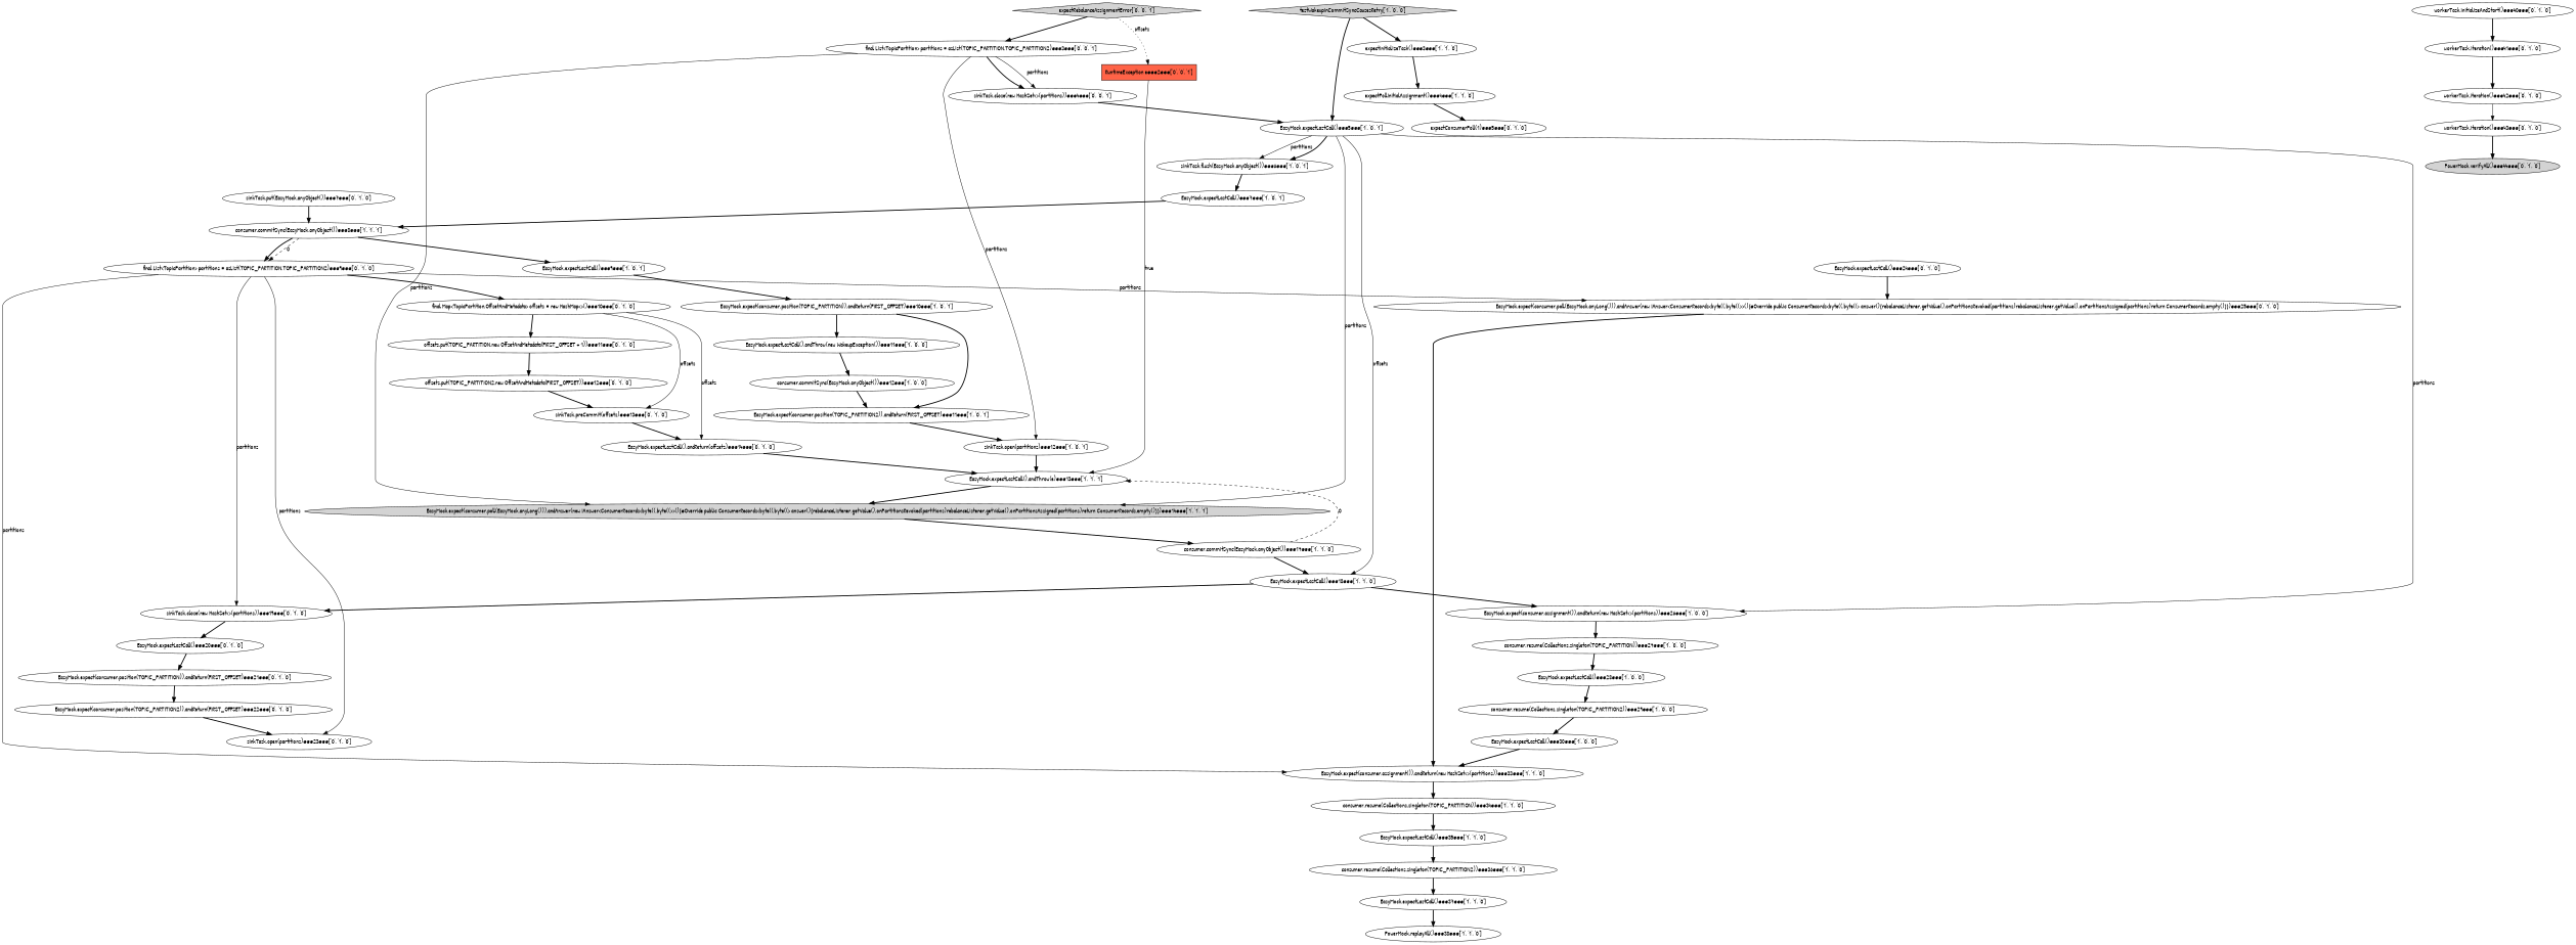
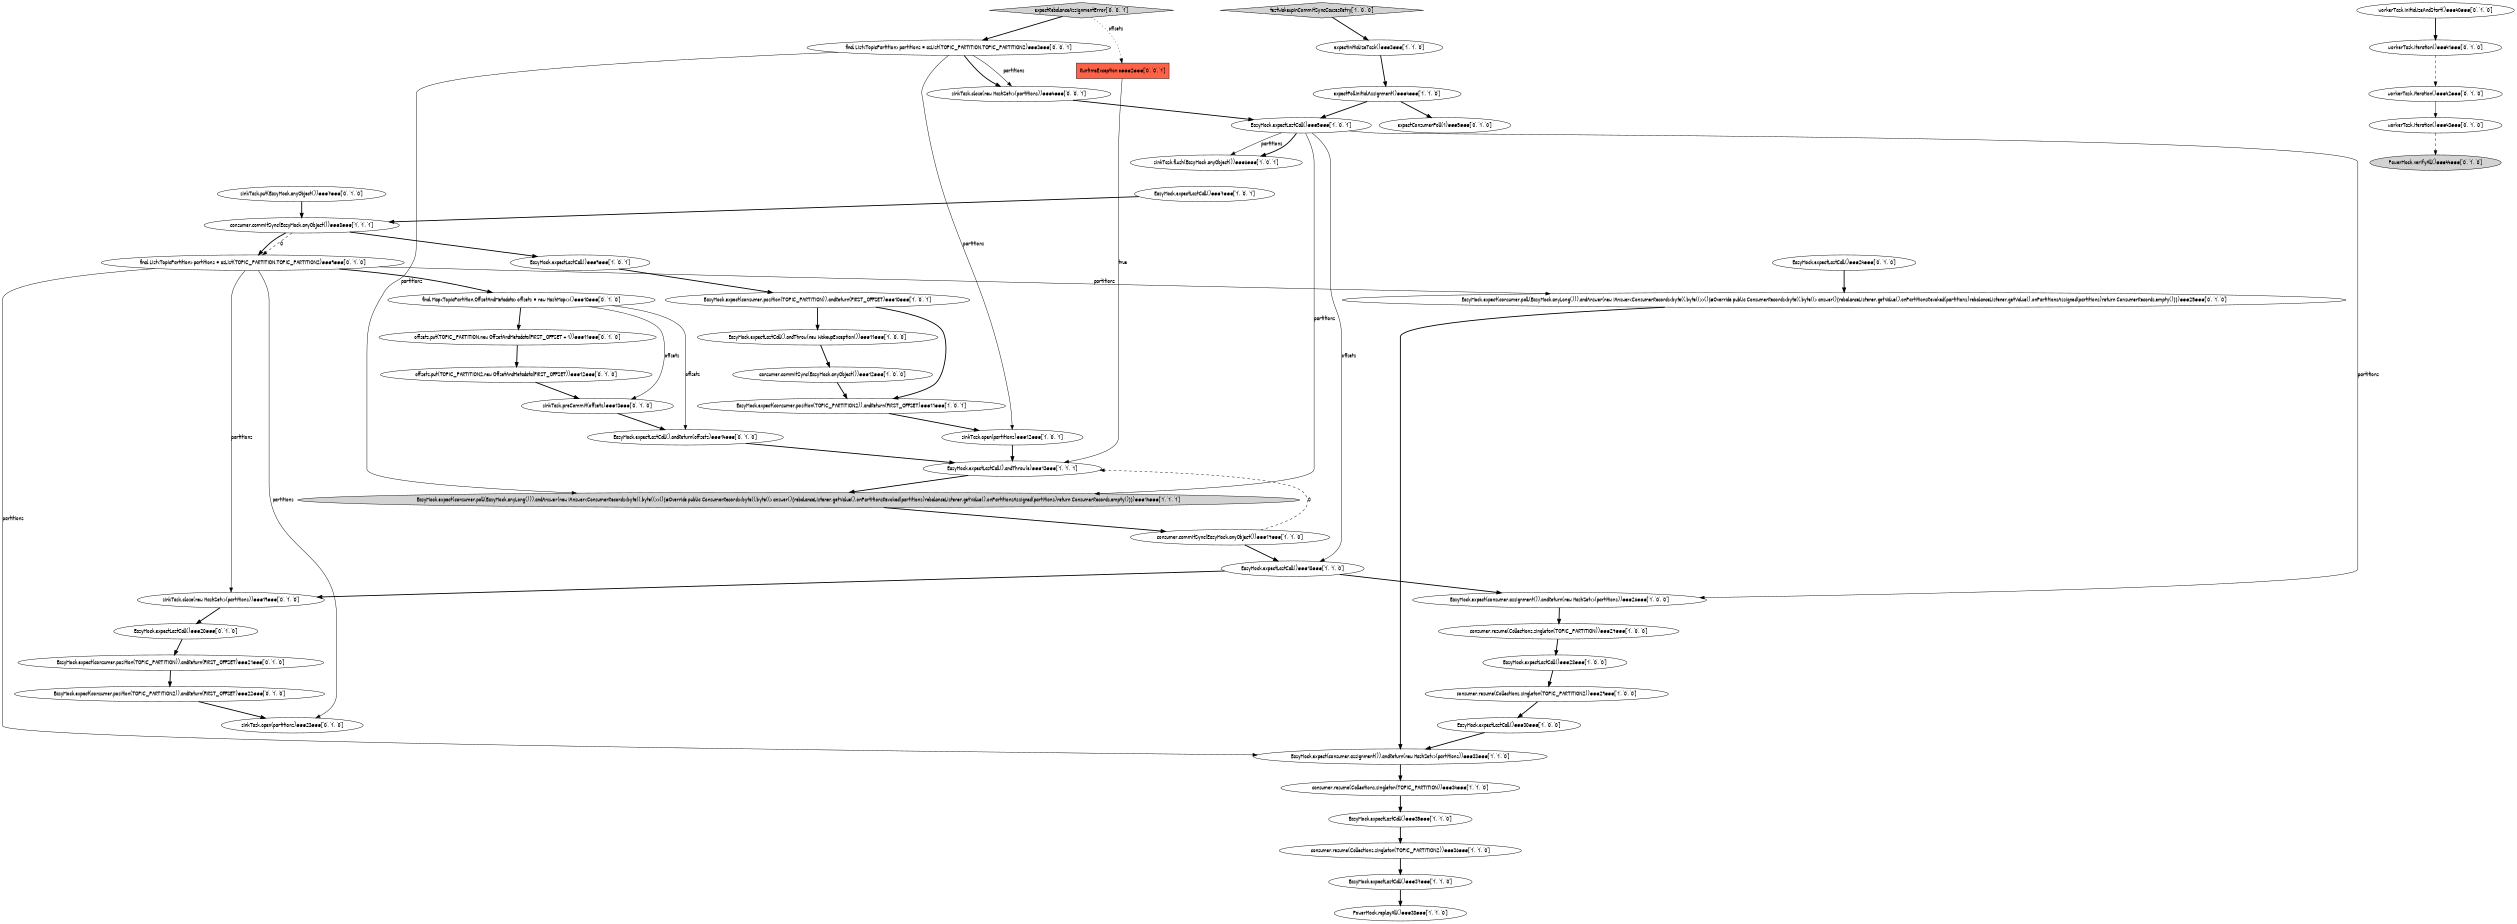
  digraph {
    fontname="Patrick Hand"
    node [fillcolor=white fontname="Patrick Hand" shape=ellipse style=filled]
    edge [fontname="Patrick Hand" style=bold]
    n1 [label="EasyMock.expect(consumer.position(TOPIC_PARTITION2)).andReturn(FIRST_OFFSET)@@@22@@@['0', '1', '0']"]
    n2 [label="sinkTask.open(partitions)@@@23@@@['0', '1', '0']"]
    n3 [label="consumer.resume(Collections.singleton(TOPIC_PARTITION))@@@34@@@['1', '1', '0']"]
    n4 [label="EasyMock.expectLastCall()@@@35@@@['1', '1', '0']"]
    n5 [label="consumer.resume(Collections.singleton(TOPIC_PARTITION2))@@@36@@@['1', '1', '0']"]
    n6 [label="sinkTask.put(EasyMock.anyObject())@@@7@@@['0', '1', '0']"]
    n7 [label="consumer.commitSync(EasyMock.anyObject())@@@8@@@['1', '1', '1']"]
    n8 [label="EasyMock.expectLastCall().andThrow(new WakeupException())@@@11@@@['1', '0', '0']"]
    n9 [label="consumer.commitSync(EasyMock.anyObject())@@@12@@@['1', '0', '0']"]
    n10 [label="EasyMock.expect(consumer.position(TOPIC_PARTITION2)).andReturn(FIRST_OFFSET)@@@11@@@['1', '0', '1']"]
    n11 [label="EasyMock.expectLastCall()@@@28@@@['1', '0', '0']"]
    n12 [label="consumer.resume(Collections.singleton(TOPIC_PARTITION2))@@@29@@@['1', '0', '0']"]
    n13 [label="EasyMock.expectLastCall()@@@30@@@['1', '0', '0']"]
    n14 [label="sinkTask.preCommit(offsets)@@@13@@@['0', '1', '0']"]
    n15 [label="EasyMock.expectLastCall().andReturn(offsets)@@@14@@@['0', '1', '0']"]
    n16 [label="EasyMock.expectLastCall().andThrow(e)@@@13@@@['1', '1', '1']"]
    n17 [label="sinkTask.close(new HashSet<>(partitions))@@@4@@@['0', '0', '1']"]
    n18 [label="EasyMock.expectLastCall()@@@5@@@['1', '0', '1']"]
    n19 [fillcolor=lightgray label="EasyMock.expect(consumer.poll(EasyMock.anyLong())).andAnswer(new IAnswer<ConsumerRecords<byte((,byte((>>(){@Override public ConsumerRecords<byte((,byte((> answer(){rebalanceListener.getValue().onPartitionsRevoked(partitions)rebalanceListener.getValue().onPartitionsAssigned(partitions)return ConsumerRecords.empty()}})@@@14@@@['1', '1', '1']"]
    n20 [label="sinkTask.flush(EasyMock.anyObject())@@@6@@@['1', '0', '1']"]
    n21 [label="EasyMock.expectLastCall()@@@18@@@['1', '1', '0']"]
    n22 [label="EasyMock.expect(consumer.assignment()).andReturn(new HashSet<>(partitions))@@@26@@@['1', '0', '0']"]
    n23 [label="workerTask.initializeAndStart()@@@40@@@['0', '1', '0']"]
    n24 [label="workerTask.iteration()@@@41@@@['0', '1', '0']"]
    n25 [label="EasyMock.expectLastCall()@@@24@@@['0', '1', '0']"]
    n26 [label="EasyMock.expect(consumer.poll(EasyMock.anyLong())).andAnswer(new IAnswer<ConsumerRecords<byte((,byte((>>(){@Override public ConsumerRecords<byte((,byte((> answer(){rebalanceListener.getValue().onPartitionsRevoked(partitions)rebalanceListener.getValue().onPartitionsAssigned(partitions)return ConsumerRecords.empty()}})@@@25@@@['0', '1', '0']"]
    n27 [label="consumer.commitSync(EasyMock.anyObject())@@@17@@@['1', '1', '0']"]
    n28 [label="expectPollInitialAssignment()@@@4@@@['1', '1', '0']"]
    n29 [label="expectConsumerPoll(1)@@@5@@@['0', '1', '0']"]
    n30 [label="EasyMock.expectLastCall()@@@7@@@['1', '0', '1']"]
    n31 [label="sinkTask.close(new HashSet<>(partitions))@@@19@@@['0', '1', '0']"]
    n32 [label="consumer.resume(Collections.singleton(TOPIC_PARTITION))@@@27@@@['1', '0', '0']"]
    n33 [label="offsets.put(TOPIC_PARTITION,new OffsetAndMetadata(FIRST_OFFSET + 1))@@@11@@@['0', '1', '0']"]
    n34 [label="offsets.put(TOPIC_PARTITION2,new OffsetAndMetadata(FIRST_OFFSET))@@@12@@@['0', '1', '0']"]
    n35 [label="workerTask.iteration()@@@43@@@['0', '1', '0']"]
    n36 [fillcolor=lightgray label="PowerMock.verifyAll()@@@44@@@['0', '1', '0']"]
    n37 [label="EasyMock.expect(consumer.assignment()).andReturn(new HashSet<>(partitions))@@@33@@@['1', '1', '0']"]
    n38 [label="final List<TopicPartition> partitions = asList(TOPIC_PARTITION,TOPIC_PARTITION2)@@@9@@@['0', '1', '0']"]
    n39 [label="EasyMock.expectLastCall()@@@9@@@['1', '0', '1']"]
    n40 [label="final Map<TopicPartition,OffsetAndMetadata> offsets = new HashMap<>()@@@10@@@['0', '1', '0']"]
    n41 [label="sinkTask.open(partitions)@@@12@@@['1', '0', '1']"]
    n42 [label="expectInitializeTask()@@@3@@@['1', '1', '0']"]
    n43 [label="workerTask.iteration()@@@42@@@['0', '1', '0']"]
    n44 [label="EasyMock.expectLastCall()@@@20@@@['0', '1', '0']"]
    n45 [label="EasyMock.expect(consumer.position(TOPIC_PARTITION)).andReturn(FIRST_OFFSET)@@@21@@@['0', '1', '0']"]
    n46 [label="PowerMock.replayAll()@@@38@@@['1', '1', '0']"]
    n47 [label="EasyMock.expectLastCall()@@@37@@@['1', '1', '0']"]
    n48 [fillcolor=lightgray label="expectRebalanceAssignmentError['0', '0', '1']" shape=diamond]
    n49 [label="final List<TopicPartition> partitions = asList(TOPIC_PARTITION,TOPIC_PARTITION2)@@@3@@@['0', '0', '1']"]
    n50 [fillcolor=tomato label="RuntimeException e@@@2@@@['0', '0', '1']" shape=box]
    n51 [label="EasyMock.expect(consumer.position(TOPIC_PARTITION)).andReturn(FIRST_OFFSET)@@@10@@@['1', '0', '1']"]
    n52 [fillcolor=lightgray label="testWakeupInCommitSyncCausesRetry['1', '0', '0']" shape=diamond]
    n1 -> n2
    n3 -> n4
    n4 -> n5
    n5 -> n47
    n6 -> n7
    n7 -> n38 [label=0 style=dashed]
    n7 -> n38
    n7 -> n39
    n8 -> n9
    n9 -> n10
    n10 -> n41
    n11 -> n12
    n12 -> n13
    n13 -> n37
    n14 -> n15
    n15 -> n16
    n16 -> n19
    n17 -> n18
    n18 -> n19 [label=partitions style=solid]
    n18 -> n20 [label=partitions style=solid]
    n18 -> n20
    n18 -> n21 [label=offsets style=solid]
    n18 -> n22 [label=partitions style=solid]
    n19 -> n27
-   n20 -> n30
    n21 -> n22
    n21 -> n31
    n22 -> n32
    n23 -> n24
-   n24 -> n43
+   n24 -> n43 [style=dashed]
    n25 -> n26
    n26 -> n37
    n27 -> n16 [label=0 style=dashed]
    n27 -> n21
-   n52 -> n18
+   n28 -> n18
    n28 -> n29
    n30 -> n7
    n31 -> n44
    n32 -> n11
    n33 -> n34
    n34 -> n14
-   n35 -> n36
+   n35 -> n36 [style=dashed]
    n37 -> n3
    n38 -> n2 [label=partitions style=solid]
    n38 -> n26 [label=partitions style=solid]
    n38 -> n31 [label=partitions style=solid]
    n38 -> n37 [label=partitions style=solid]
    n38 -> n40
    n39 -> n51
    n40 -> n14 [label=offsets style=solid]
    n40 -> n15 [label=offsets style=solid]
    n40 -> n33
    n41 -> n16
    n42 -> n28
    n43 -> n35 [style=solid]
    n44 -> n45
    n45 -> n1
    n47 -> n46
    n48 -> n49
    n48 -> n50 [label=offsets style=dotted]
    n49 -> n17
    n49 -> n17 [label=partitions style=solid]
    n49 -> n19 [label=partitions style=solid]
    n49 -> n41 [label=partitions style=solid]
    n50 -> n16 [label=true style=solid]
    n51 -> n8
    n51 -> n10
    n52 -> n42
  }
